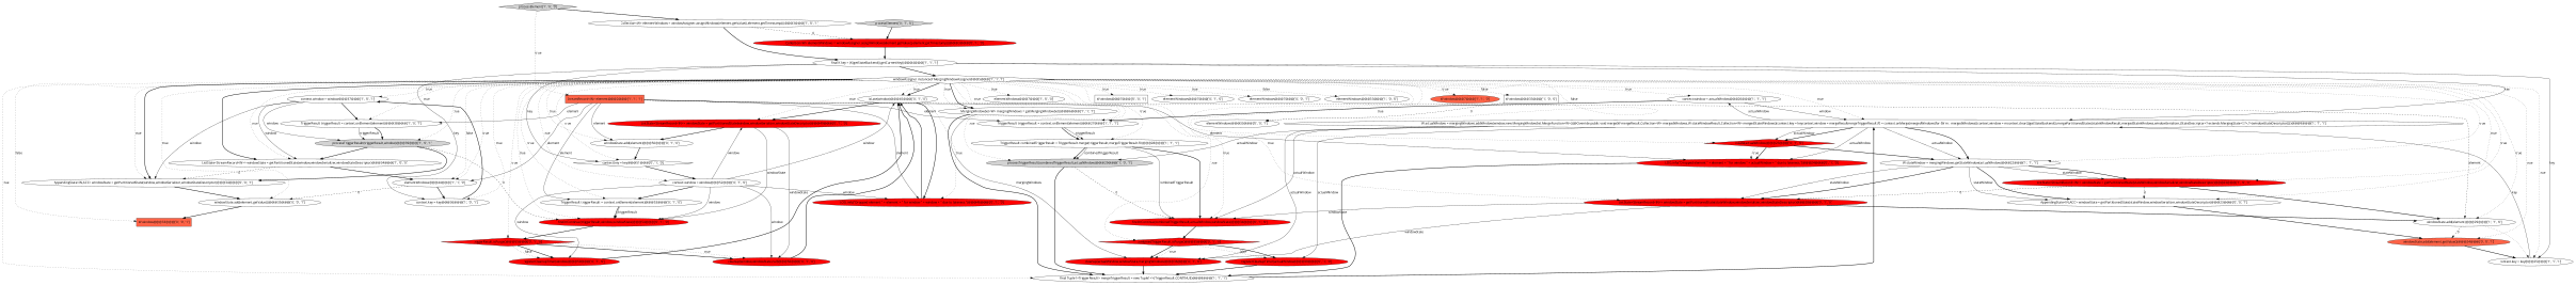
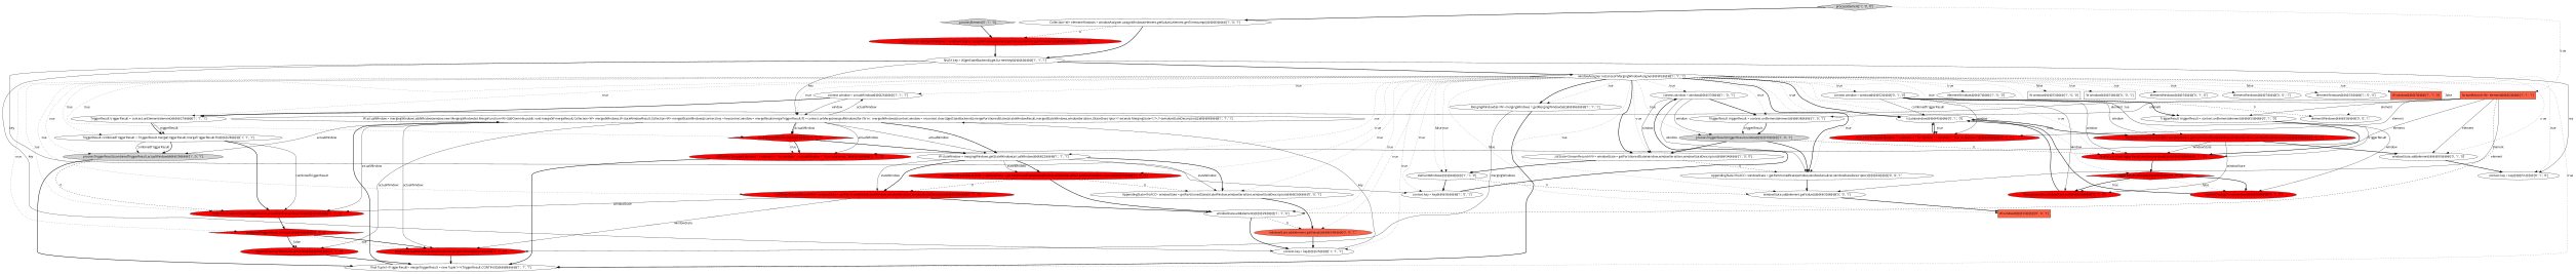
  digraph {
    fontname="Open Sans"
    node [fillcolor=white fontname="Open Sans" shape=ellipse style=filled]
    edge [fontname="Open Sans" style=bold]
    n1 [label="context.window = actualWindow@@@26@@@['1', '1', '1']"]
    n2 [label="W actualWindow = mergingWindows.addWindow(window,new MergingWindowSet.MergeFunction<W>(){@Override public void merge(W mergeResult,Collection<W> mergedWindows,W stateWindowResult,Collection<W> mergedStateWindows){context.key = keycontext.window = mergeResultmergeTriggerResult.f0 = context.onMerge(mergedWindows)for (W m : mergedWindows){context.window = mcontext.clear()}getStateBackend().mergePartitionedStates(stateWindowResult,mergedStateWindows,windowSerializer,(StateDescriptor<? extends MergingState<?,?>,?>)windowStateDescriptor)}})@@@9@@@['1', '1', '1']"]
    n3 [label="TriggerResult triggerResult = context.onElement(element)@@@27@@@['1', '1', '1']"]
    n4 [fillcolor=red label="cleanup(actualWindow,windowState,mergingWindows)@@@36@@@['0', '1', '0']"]
    n5 [label="W stateWindow = mergingWindows.getStateWindow(actualWindow)@@@22@@@['1', '1', '1']"]
    n6 [fillcolor=red label="registerCleanupTimer(actualWindow)@@@39@@@['0', '1', '0']"]
    n7 [fillcolor=red label="fireOrContinue(combinedTriggerResult,actualWindow,windowState)@@@34@@@['0', '1', '0']"]
    n8 [fillcolor=lightgray label="processTriggerResult(combinedTriggerResult,actualWindow)@@@29@@@['1', '0', '1']"]
    n9 [fillcolor=red label="isLate(actualWindow)@@@23@@@['0', '1', '0']" shape=diamond]
    n10 [fillcolor=red label="LOG.info(\"Dropped element \" + element + \" for window \" + actualWindow + \" due to lateness.\")@@@24@@@['0', '1', '0']"]
    n11 [label="TriggerResult combinedTriggerResult = TriggerResult.merge(triggerResult,mergeTriggerResult.f0)@@@28@@@['1', '1', '1']"]
    n12 [fillcolor=red label="LOG.info(\"Dropped element \" + element + \" for window \" + window + \" due to lateness.\")@@@46@@@['0', '1', '0']"]
    n13 [label="isLate(window)@@@45@@@['0', '1', '0']"]
    n14 [fillcolor=red label="ListState<StreamRecord<IN>> windowState = getPartitionedState(window,windowSerializer,windowStateDescriptor)@@@49@@@['0', '1', '0']"]
    n15 [label="context.window = window@@@37@@@['1', '0', '1']"]
    n16 [fillcolor=lightgray label="processTriggerResult(triggerResult,window)@@@39@@@['1', '0', '1']"]
    n17 [label="AppendingState<IN,ACC> windowState = getPartitionedState(window,windowSerializer,windowStateDescriptor)@@@34@@@['0', '0', '1']"]
    n18 [label="TriggerResult triggerResult = context.onElement(element)@@@38@@@['1', '0', '1']"]
    n19 [label="ListState<StreamRecord<IN>> windowState = getPartitionedState(window,windowSerializer,windowStateDescriptor)@@@34@@@['1', '0', '0']"]
    n20 [fillcolor=red label="fireOrContinue(triggerResult,window,windowState)@@@54@@@['0', '1', '0']"]
    n21 [label="windowState.add(element.getValue())@@@35@@@['0', '0', '1']"]
    n22 [label="elementWindows@@@44@@@['1', '1', '0']"]
    n23 [label="MergingWindowSet<W> mergingWindows = getMergingWindowSet()@@@6@@@['1', '1', '1']"]
    n24 [label="final Tuple1<TriggerResult> mergeTriggerResult = new Tuple1<>(TriggerResult.CONTINUE)@@@8@@@['1', '1', '1']"]
    n25 [fillcolor=red label="ListState<StreamRecord<IN>> windowState = getPartitionedState(stateWindow,windowSerializer,windowStateDescriptor)@@@23@@@['1', '0', '0']"]
    n26 [fillcolor=red label="ListState<StreamRecord<IN>> windowState = getPartitionedState(stateWindow,windowSerializer,windowStateDescriptor)@@@28@@@['0', '1', '0']"]
    n27 [label="AppendingState<IN,ACC> windowState = getPartitionedState(stateWindow,windowSerializer,windowStateDescriptor)@@@23@@@['0', '0', '1']"]
    n28 [label="windowState.add(element)@@@29@@@['1', '1', '0']"]
    n29 [fillcolor=tomato label="windowState.add(element.getValue())@@@24@@@['0', '0', '1']"]
    n30 [fillcolor=red label="combinedTriggerResult.isPurge()@@@35@@@['0', '1', '0']" shape=diamond]
    n31 [label="final K key = (K)getStateBackend().getCurrentKey()@@@4@@@['1', '1', '1']"]
    n32 [label="context.key = key@@@36@@@['1', '0', '1']"]
    n33 [label="context.key = key@@@25@@@['1', '1', '1']"]
    n34 [label="windowAssigner instanceof MergingWindowAssigner@@@5@@@['1', '1', '1']" shape=diamond]
-   n35 [label="context.key = key@@@51@@@['0', '1', '0']" shape=diamond]
+   n35 [label="context.key = key@@@51@@@['0', '1', '0']"]
    n36 [label="elementWindows@@@7@@@['1', '0', '0']"]
    n37 [label="windowState.add(element)@@@50@@@['0', '1', '0']"]
    n38 [fillcolor=red label="triggerResult.isPurge()@@@55@@@['0', '1', '0']" shape=diamond]
    n39 [label="W window@@@33@@@['1', '0', '0']" shape=box]
    n40 [label="elementWindows@@@33@@@['0', '0', '1']"]
    n41 [fillcolor=tomato label="W window@@@33@@@['0', '0', '1']" shape=box]
    n42 [label="W window@@@7@@@['0', '0', '1']" shape=box]
    n43 [label="elementWindows@@@7@@@['0', '1', '0']"]
    n44 [label="elementWindows@@@7@@@['0', '0', '1']"]
    n45 [label="elementWindows@@@33@@@['1', '0', '0']"]
    n46 [label="TriggerResult triggerResult = context.onElement(element)@@@53@@@['0', '1', '0']"]
    n47 [label="context.window = window@@@52@@@['0', '1', '0']"]
-   n48 [fillcolor=tomato label="W window@@@7@@@['1', '1', '0']"]
+   n48 [fillcolor=tomato label="W window@@@7@@@['1', '1', '0']" shape=box]
    n49 [fillcolor=red label="cleanup(window,windowState,null)@@@56@@@['0', '1', '0']"]
    n50 [fillcolor=red label="registerCleanupTimer(window)@@@59@@@['0', '1', '0']"]
    n51 [fillcolor=red label="Collection<W> elementWindows = windowAssigner.assignWindows(element.getValue(),element.getTimestamp())@@@3@@@['0', '1', '0']"]
    n52 [fillcolor=tomato label="StreamRecord<IN> element@@@2@@@['1', '1', '1']" shape=box]
    n53 [label="Collection<W> elementWindows = windowAssigner.assignWindows(element.getValue(),element.getTimestamp())@@@3@@@['1', '0', '1']"]
    n54 [fillcolor=lightgray label="processElement['0', '1', '0']" shape=diamond]
    n55 [fillcolor=lightgray label="processElement['1', '0', '0']" shape=diamond]
    n1 -> n2 [label=window style=solid]
    n1 -> n3
    n2 -> n1 [label=actualWindow style=solid]
    n2 -> n4 [label=actualWindow style=solid]
    n2 -> n5 [label=actualWindow style=solid]
    n2 -> n5
    n2 -> n6 [label=actualWindow style=solid]
    n2 -> n7 [label=actualWindow style=solid]
    n2 -> n8 [label=actualWindow style=solid]
    n2 -> n9
    n2 -> n9 [label=actualWindow style=solid]
    n2 -> n10 [label=actualWindow style=solid]
    n3 -> n11 [label=triggerResult style=solid]
    n3 -> n11
    n4 -> n24
    n5 -> n25
    n5 -> n25 [label=stateWindow style=solid]
    n5 -> n26 [label=stateWindow style=solid]
    n5 -> n26
    n5 -> n27 [label=stateWindow style=solid]
    n5 -> n27
    n6 -> n24
    n7 -> n30
    n8 -> n7 [label=0 style=dashed]
    n8 -> n24
    n9 -> n5
    n9 -> n10
    n9 -> n10 [label=true style=dotted]
    n10 -> n24
    n11 -> n7
    n11 -> n7 [label=combinedTriggerResult style=solid]
    n11 -> n8
    n11 -> n8 [label=combinedTriggerResult style=solid]
    n12 -> n13
    n13 -> n12
    n13 -> n12 [label=true style=dotted]
    n13 -> n14
    n14 -> n20 [label=windowState style=solid]
    n14 -> n37
    n14 -> n49 [label=windowState style=solid]
    n15 -> n16 [label=window style=solid]
    n15 -> n17 [label=window style=solid]
    n15 -> n18
    n15 -> n19 [label=window style=solid]
    n16 -> n17
    n16 -> n19
    n16 -> n20 [label=0 style=dashed]
    n17 -> n21
    n18 -> n16
    n18 -> n16 [label=triggerResult style=solid]
    n19 -> n17 [label=0 style=dashed]
    n19 -> n22
    n20 -> n38
    n21 -> n41
    n22 -> n21 [label=0 style=dashed]
    n22 -> n32
    n23 -> n4 [label=mergingWindows style=solid]
    n23 -> n24
    n24 -> n2
    n25 -> n26 [label=0 style=dashed]
    n25 -> n27 [label=0 style=dashed]
    n25 -> n28
    n26 -> n4 [label=windowState style=solid]
    n26 -> n7 [label=windowState style=solid]
    n26 -> n28
    n27 -> n29
    n28 -> n29 [label=0 style=dashed]
-   n28 -> n33 [style=dotted]
+   n28 -> n33
    n29 -> n33
    n30 -> n4
    n30 -> n4 [label=true style=dotted]
    n30 -> n6 [label=false style=dotted]
    n30 -> n6
    n31 -> n2 [label=key style=solid]
    n31 -> n32 [label=key style=solid]
    n31 -> n33 [label=key style=solid]
    n31 -> n34
    n31 -> n35 [label=key style=solid]
    n32 -> n15
    n33 -> n2 [label=key style=solid]
    n34 -> n1 [label=true style=dotted]
    n34 -> n2 [label=true style=dotted]
    n34 -> n3 [label=true style=dotted]
    n34 -> n5 [label=true style=dotted]
    n34 -> n7 [label=true style=dotted]
    n34 -> n8 [label=true style=dotted]
    n34 -> n9 [label=true style=dotted]
    n34 -> n11 [label=true style=dotted]
    n34 -> n13
    n34 -> n13 [label=true style=dotted]
    n34 -> n14 [label=true style=dotted]
    n34 -> n15 [label=true style=dotted]
    n34 -> n16 [label=true style=dotted]
    n34 -> n17
    n34 -> n17 [label=true style=dotted]
    n34 -> n18 [label=true style=dotted]
    n34 -> n19
    n34 -> n19 [label=true style=dotted]
    n34 -> n20 [label=true style=dotted]
    n34 -> n21 [label=true style=dotted]
    n34 -> n22 [label=false style=dotted]
    n34 -> n22 [label=true style=dotted]
    n34 -> n23 [label=true style=dotted]
    n34 -> n23
    n34 -> n24 [label=true style=dotted]
    n34 -> n25 [label=true style=dotted]
    n34 -> n26 [label=true style=dotted]
    n34 -> n27 [label=true style=dotted]
    n34 -> n28 [label=true style=dotted]
    n34 -> n29 [label=true style=dotted]
    n34 -> n30 [label=true style=dotted]
    n34 -> n32 [label=true style=dotted]
    n34 -> n33 [label=true style=dotted]
    n34 -> n35 [label=true style=dotted]
    n34 -> n36 [label=true style=dotted]
    n34 -> n37 [label=true style=dotted]
    n34 -> n38 [label=true style=dotted]
    n34 -> n39 [label=false style=dotted]
    n34 -> n40 [label=false style=dotted]
    n34 -> n41 [label=false style=dotted]
    n34 -> n42 [label=true style=dotted]
    n34 -> n43 [label=true style=dotted]
    n34 -> n44 [label=true style=dotted]
    n34 -> n45 [label=false style=dotted]
    n34 -> n46 [label=true style=dotted]
    n34 -> n47 [label=true style=dotted]
    n34 -> n48 [label=true style=dotted]
-   n35 -> n47
    n37 -> n35
    n38 -> n49 [label=true style=dotted]
    n38 -> n49
    n38 -> n50
    n38 -> n50 [label=false style=dotted]
    n39 -> n40 [label=0 style=dashed]
    n46 -> n20 [label=triggerResult style=solid]
    n46 -> n20
    n47 -> n12 [label=window style=solid]
-   n47 -> n13 [label=window style=solid]
+   n47 -> n13 [label=combinedTriggerResult style=solid]
    n47 -> n14 [label=window style=solid]
    n47 -> n20 [label=window style=solid]
    n47 -> n46
    n47 -> n49 [label=window style=solid]
    n47 -> n50 [label=window style=solid]
    n49 -> n13
    n50 -> n13
    n51 -> n31
    n52 -> n3 [label=element style=solid]
    n52 -> n10 [label=element style=solid]
    n52 -> n12 [label=element style=solid]
    n52 -> n18 [label=element style=solid]
-   n52 -> n22 [label=element style=solid]
+   n52 -> n21 [label=element style=solid]
    n52 -> n28 [label=element style=dashed]
    n52 -> n37 [label=element style=solid]
    n52 -> n46 [label=element style=solid]
    n53 -> n31
    n53 -> n51 [label=0 style=dashed]
    n54 -> n51
    n55 -> n52 [label=true style=dotted]
    n55 -> n53
  }
